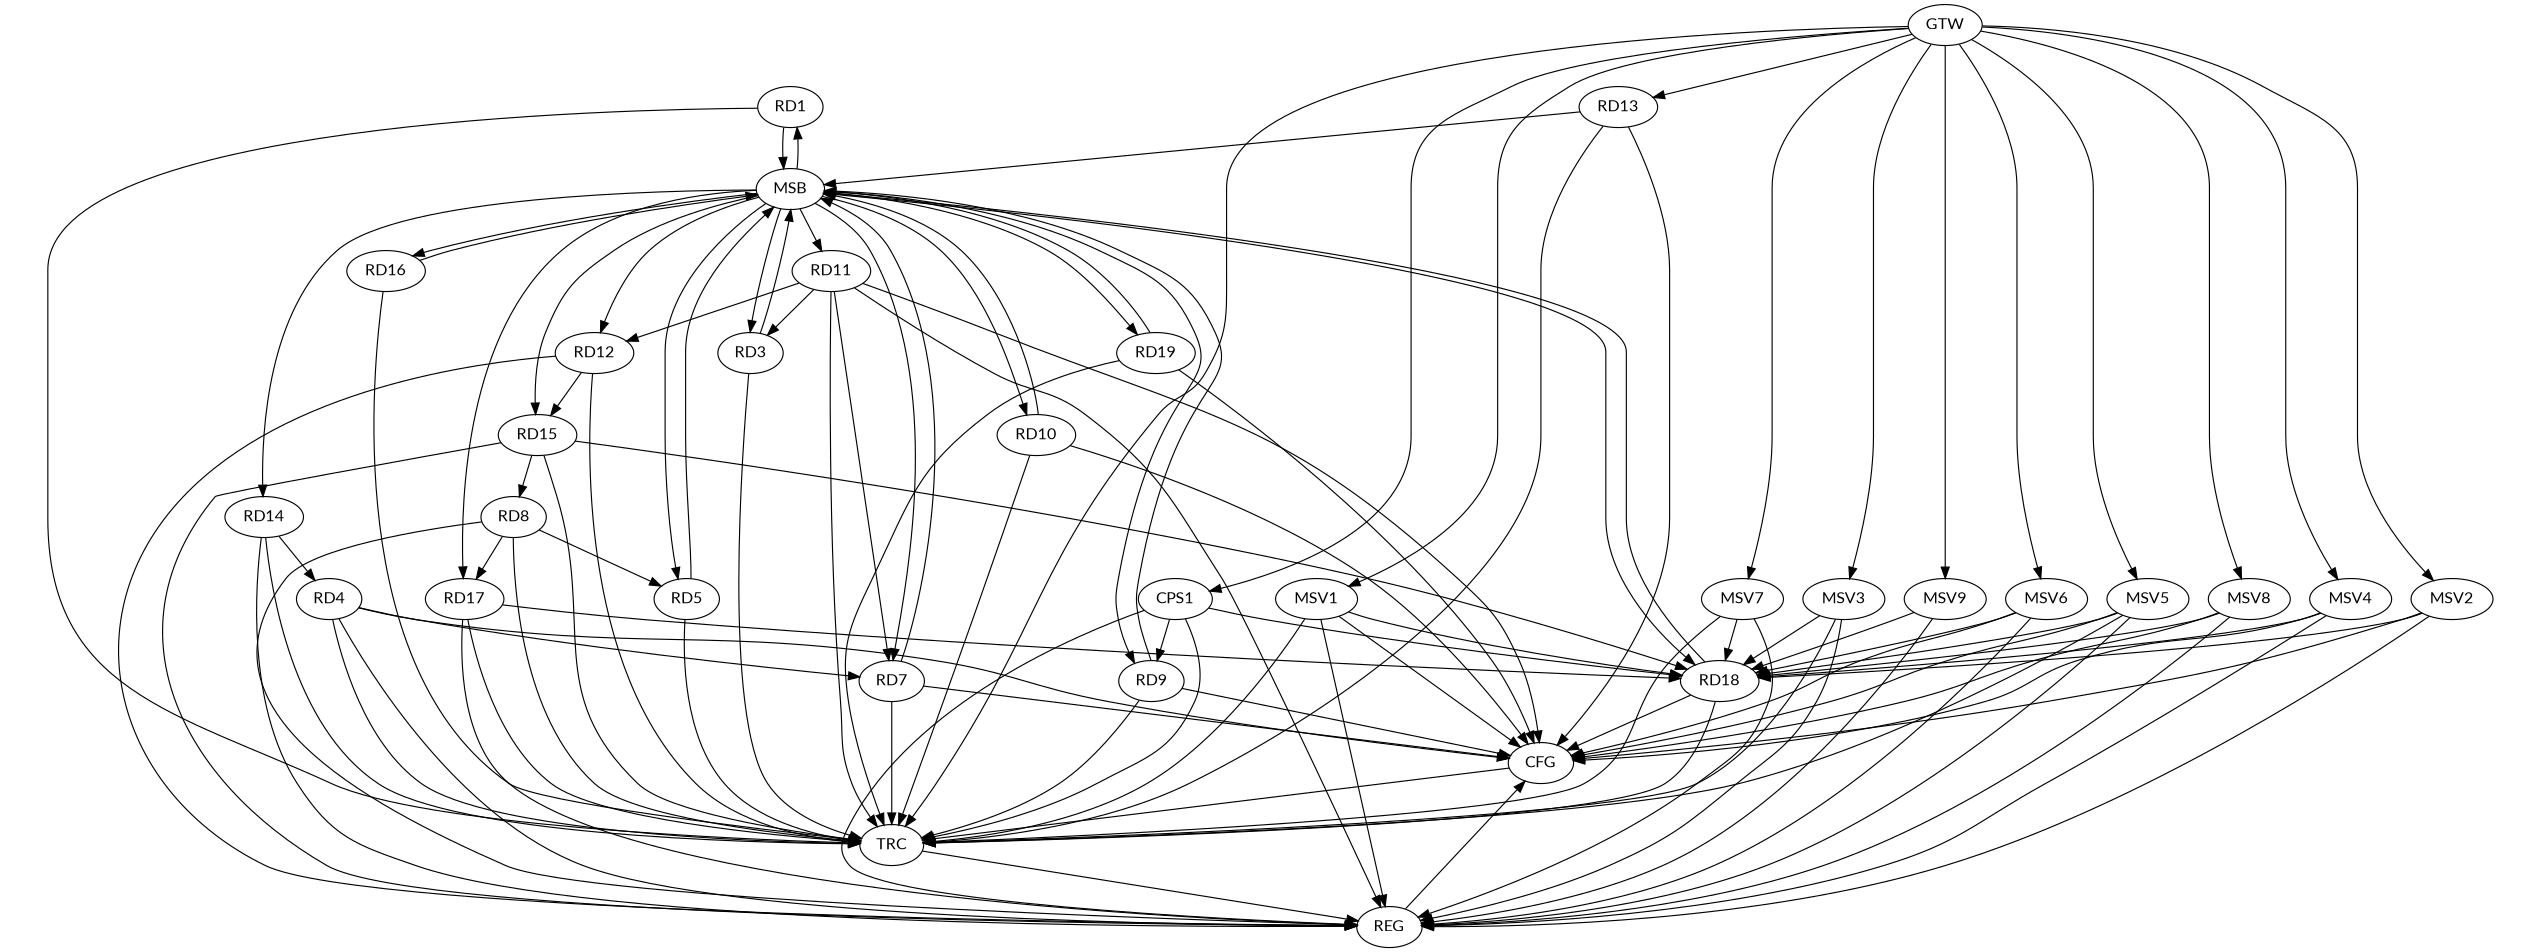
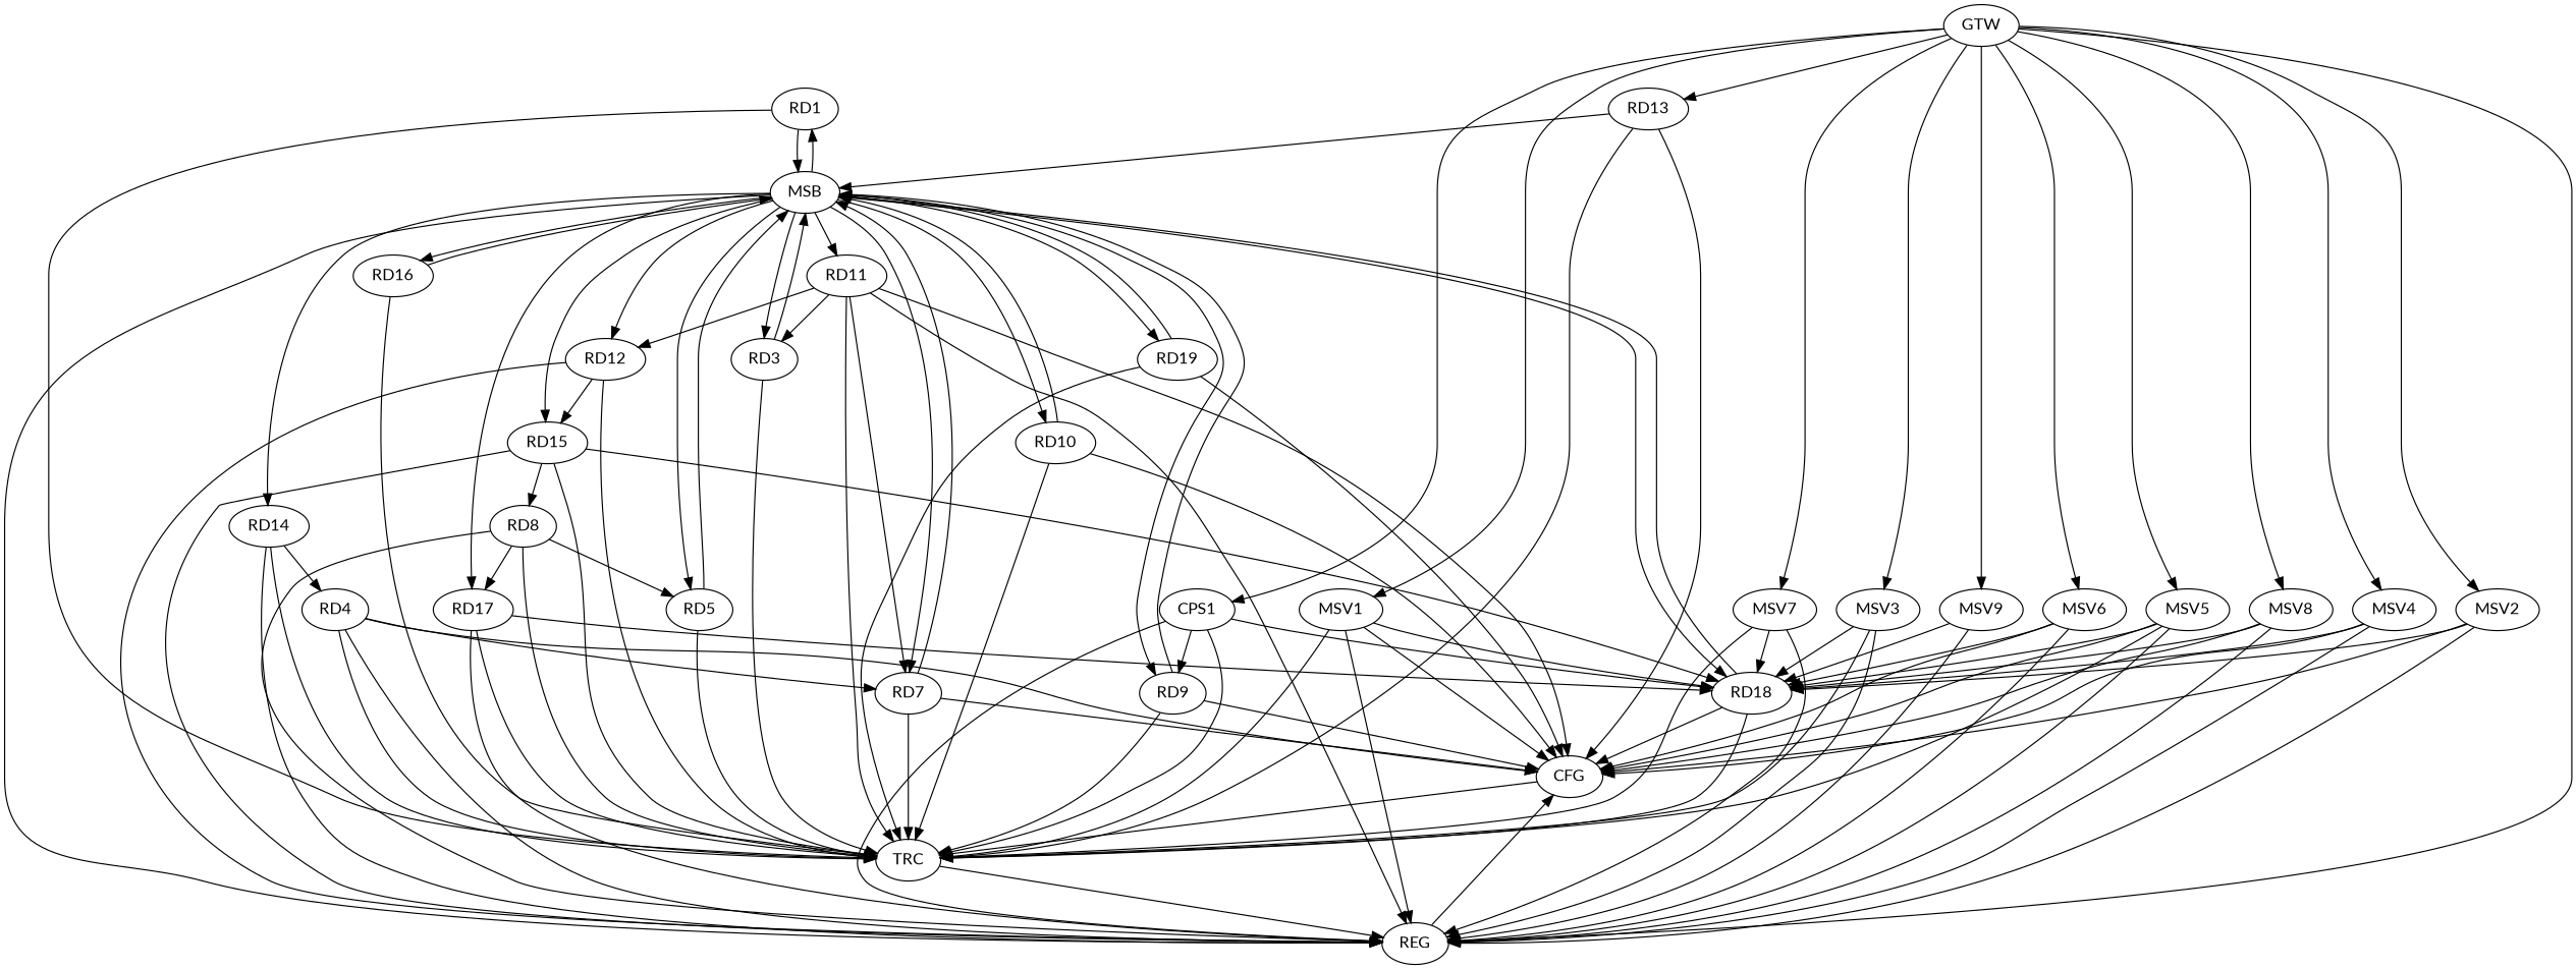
  strict digraph {
    fontname=Lato
    node [fontname=Lato]
    edge [fontname=Lato]
    n1 [label=RD1]
    n2 [label=MSB]
    n3 [label=TRC]
    n4 [label=REG]
    n5 [label=RD3]
    n6 [label=RD7]
    n7 [label=RD5]
    n8 [label=RD11]
    n9 [label=RD17]
    n10 [label=RD9]
    n11 [label=RD10]
    n12 [label=RD12]
    n13 [label=RD15]
    n14 [label=RD14]
    n15 [label=RD18]
    n16 [label=RD16]
    n17 [label=RD19]
    n18 [label=CFG]
    n19 [label=RD4]
    n20 [label=RD8]
    n21 [label=RD13]
    n22 [label=CPS1]
    n23 [label=GTW]
    n24 [label=MSV1]
    n25 [label=MSV2]
    n26 [label=MSV3]
    n27 [label=MSV4]
    n28 [label=MSV5]
    n29 [label=MSV6]
    n30 [label=MSV7]
    n31 [label=MSV8]
    n32 [label=MSV9]
    n1 -> n2
    n1 -> n3
    n2 -> n1
+   n2 -> n4
    n2 -> n5
    n2 -> n6
    n2 -> n7
    n2 -> n8
    n2 -> n9
    n2 -> n10
    n2 -> n11
    n2 -> n12
    n2 -> n13
    n2 -> n14
    n2 -> n15
    n2 -> n16
    n2 -> n17
    n3 -> n4
    n4 -> n18
    n5 -> n2
    n5 -> n3
    n6 -> n2
    n6 -> n3
    n6 -> n18
    n7 -> n2
    n7 -> n3
    n8 -> n3
    n8 -> n4
    n8 -> n5
    n8 -> n6
    n8 -> n12
    n8 -> n18
    n9 -> n3
    n9 -> n4
    n9 -> n15
    n10 -> n2
    n10 -> n3
    n10 -> n18
    n11 -> n2
    n11 -> n3
    n11 -> n18
    n12 -> n3
    n12 -> n4
    n12 -> n13
    n13 -> n3
    n13 -> n4
    n13 -> n15
    n13 -> n20
    n14 -> n3
    n14 -> n4
    n14 -> n19
    n15 -> n2
    n15 -> n3
    n15 -> n18
    n16 -> n2
    n16 -> n3
    n17 -> n2
    n17 -> n3
    n17 -> n18
    n18 -> n3
    n19 -> n3
    n19 -> n4
    n19 -> n6
    n19 -> n18
    n20 -> n3
    n20 -> n4
    n20 -> n7
    n20 -> n9
    n21 -> n2
    n21 -> n3
    n21 -> n18
    n22 -> n3
    n22 -> n4
    n22 -> n10
    n22 -> n15
-   n23 -> n3
+   n23 -> n4
    n23 -> n21
    n23 -> n22
    n23 -> n24
    n23 -> n25
    n23 -> n26
    n23 -> n27
    n23 -> n28
    n23 -> n29
    n23 -> n30
    n23 -> n31
    n23 -> n32
    n24 -> n3
    n24 -> n4
    n24 -> n15
    n24 -> n18
    n25 -> n4
    n25 -> n15
    n25 -> n18
    n26 -> n3
    n26 -> n4
    n26 -> n15
    n27 -> n4
    n27 -> n15
    n27 -> n18
    n28 -> n3
    n28 -> n4
    n28 -> n15
    n28 -> n18
    n29 -> n4
    n29 -> n15
    n29 -> n18
    n30 -> n3
    n30 -> n4
    n30 -> n15
    n31 -> n4
    n31 -> n15
    n31 -> n18
    n32 -> n4
    n32 -> n15
  }
